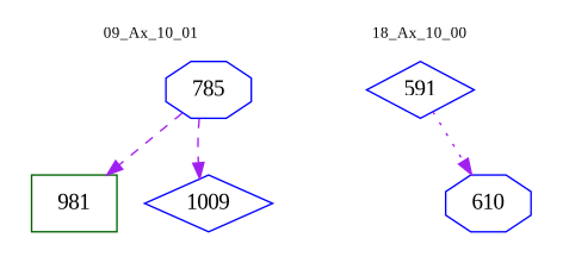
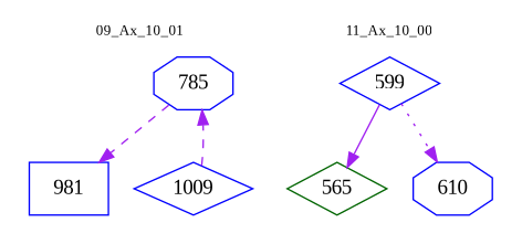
  digraph {
    fontname="Liberation Serif"
    node [color=blue fontname="Liberation Serif" shape=diamond]
    edge [color=purple fontname="Liberation Serif" style=dashed]
    n1 [label=785 shape=octagon]
-   n2 [color=darkgreen label=981 shape=box]
+   n2 [label=981 shape=box]
    n3 [label=1009]
-   n4 [label=591]
+   n4 [label=599]
+   n5 [color=darkgreen label=565]
    n6 [label=610 shape=octagon]
    subgraph cluster_1 {
      color=white
      fontsize=10
      label="09_Ax_10_01"
      n1
      n2
      n3
    }
    subgraph cluster_2 {
      color=white
      fontsize=10
-     label="18_Ax_10_00"
+     label="11_Ax_10_00"
      n4
+     n5
      n6
    }
    n1 -> n2
-   n1 -> n3
+   n3 -> n1
+   n4 -> n5 [style=solid]
    n4 -> n6 [style=dotted]
  }
